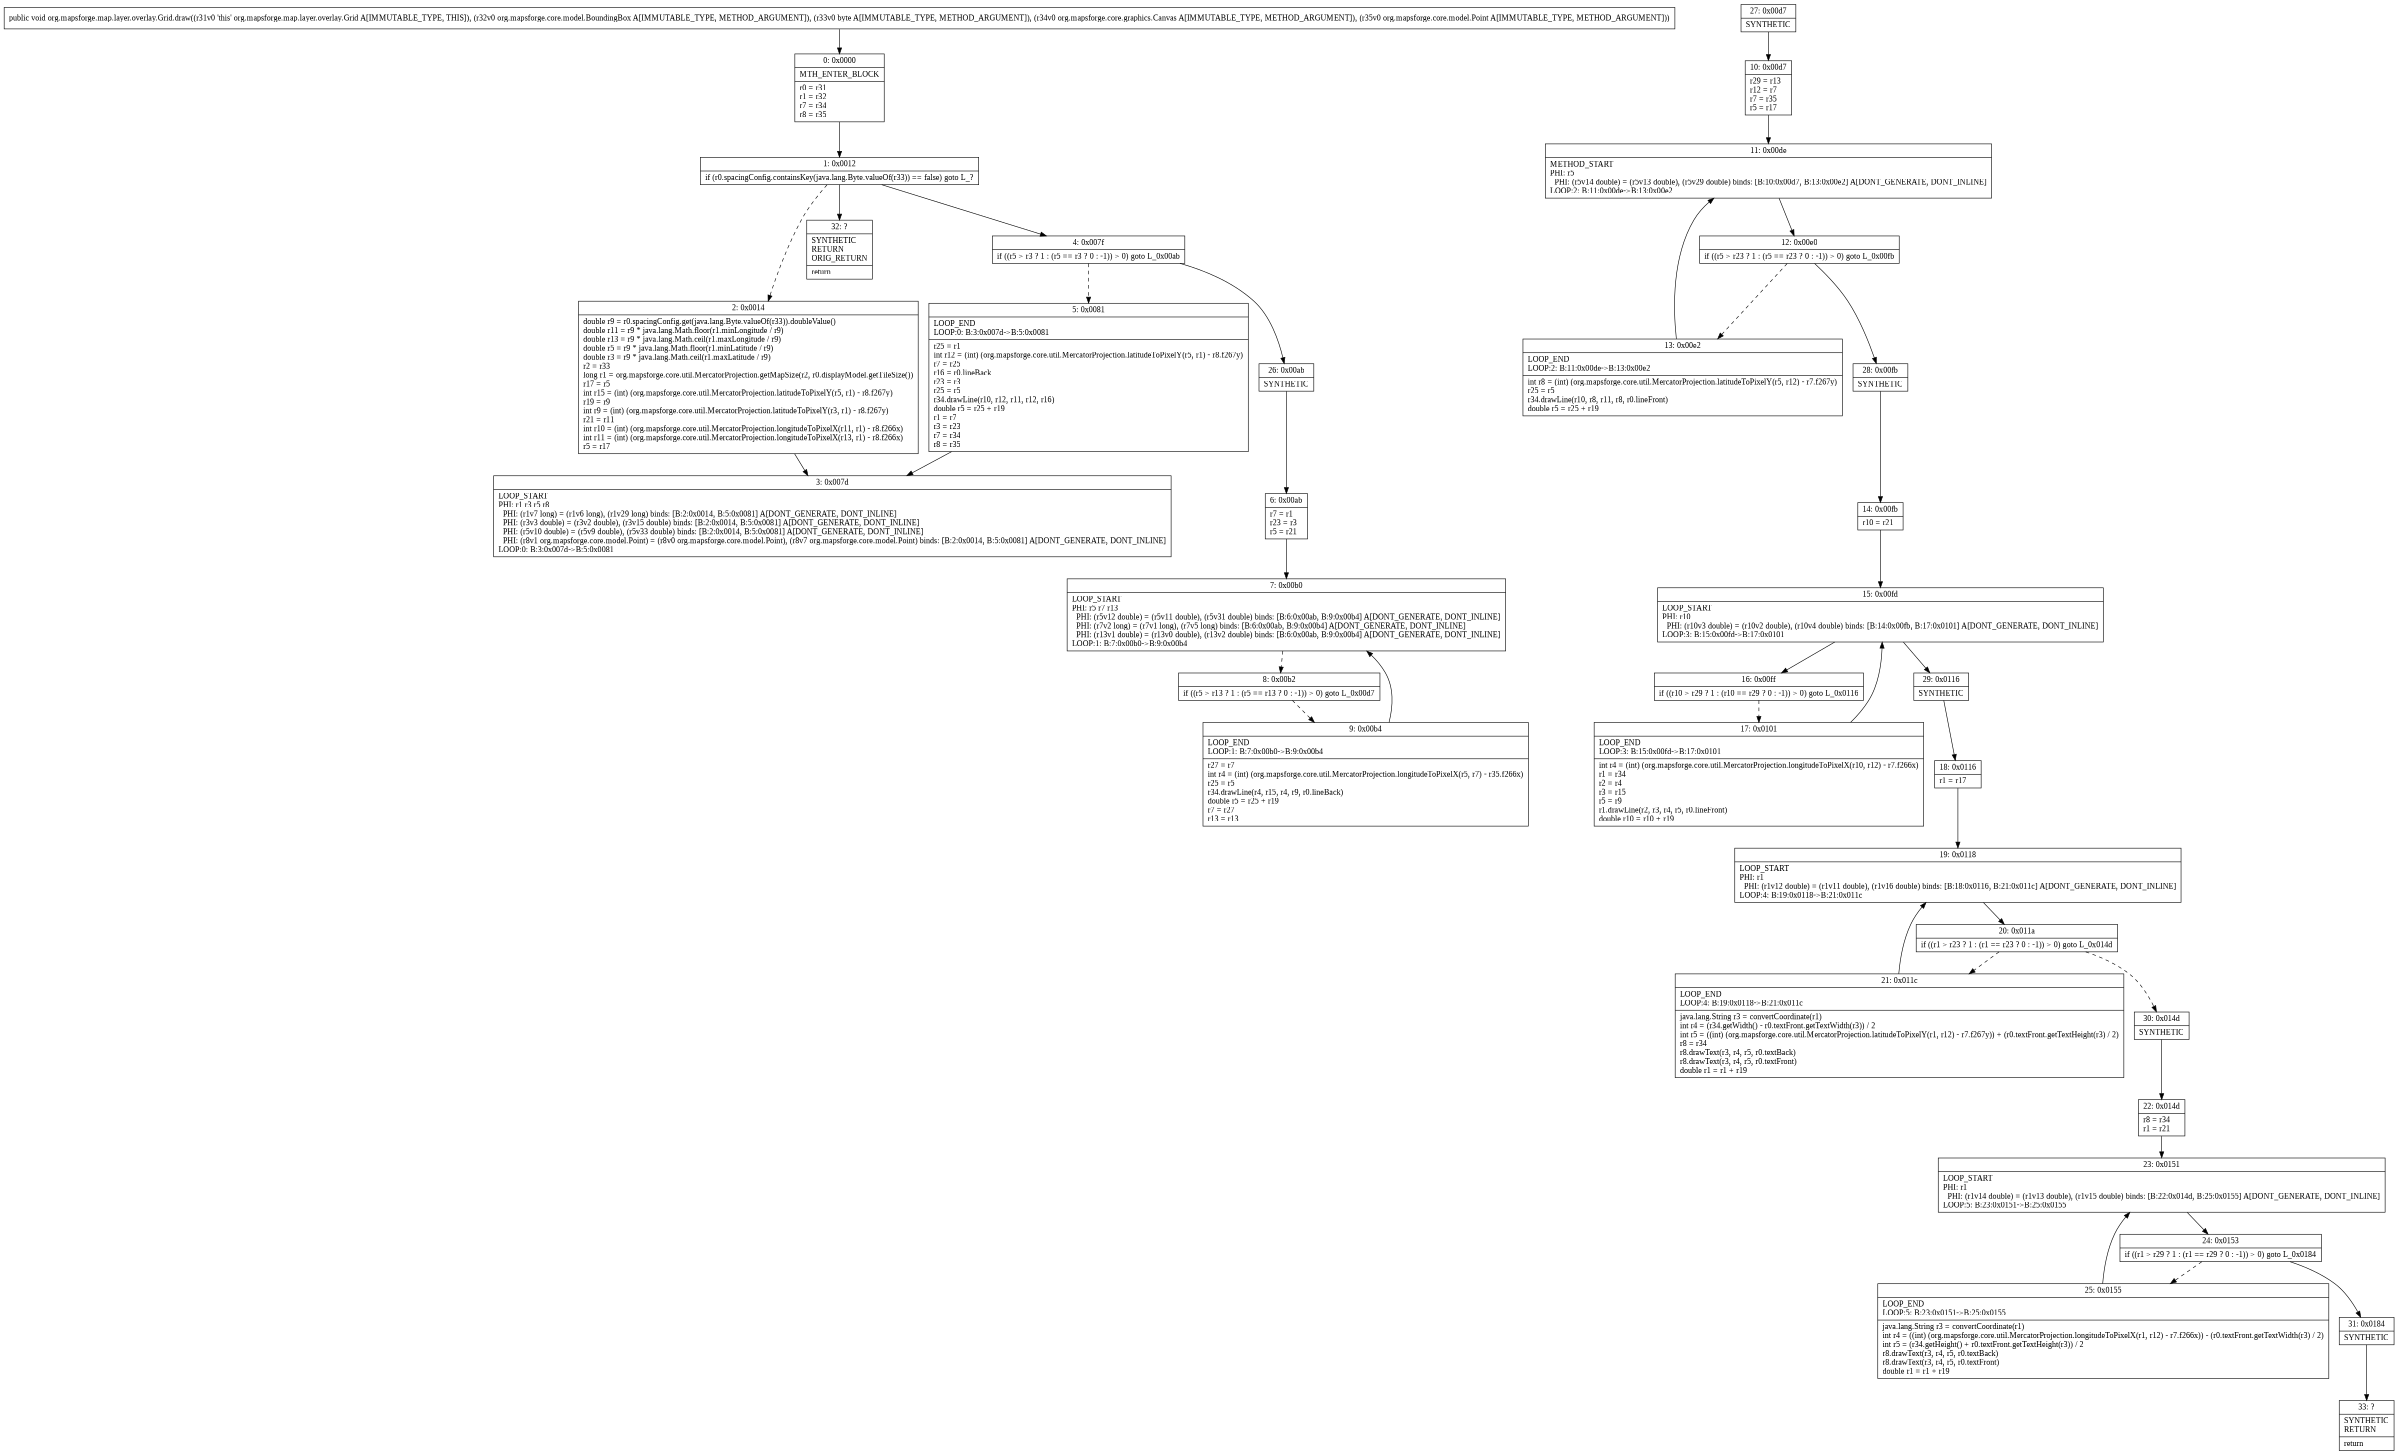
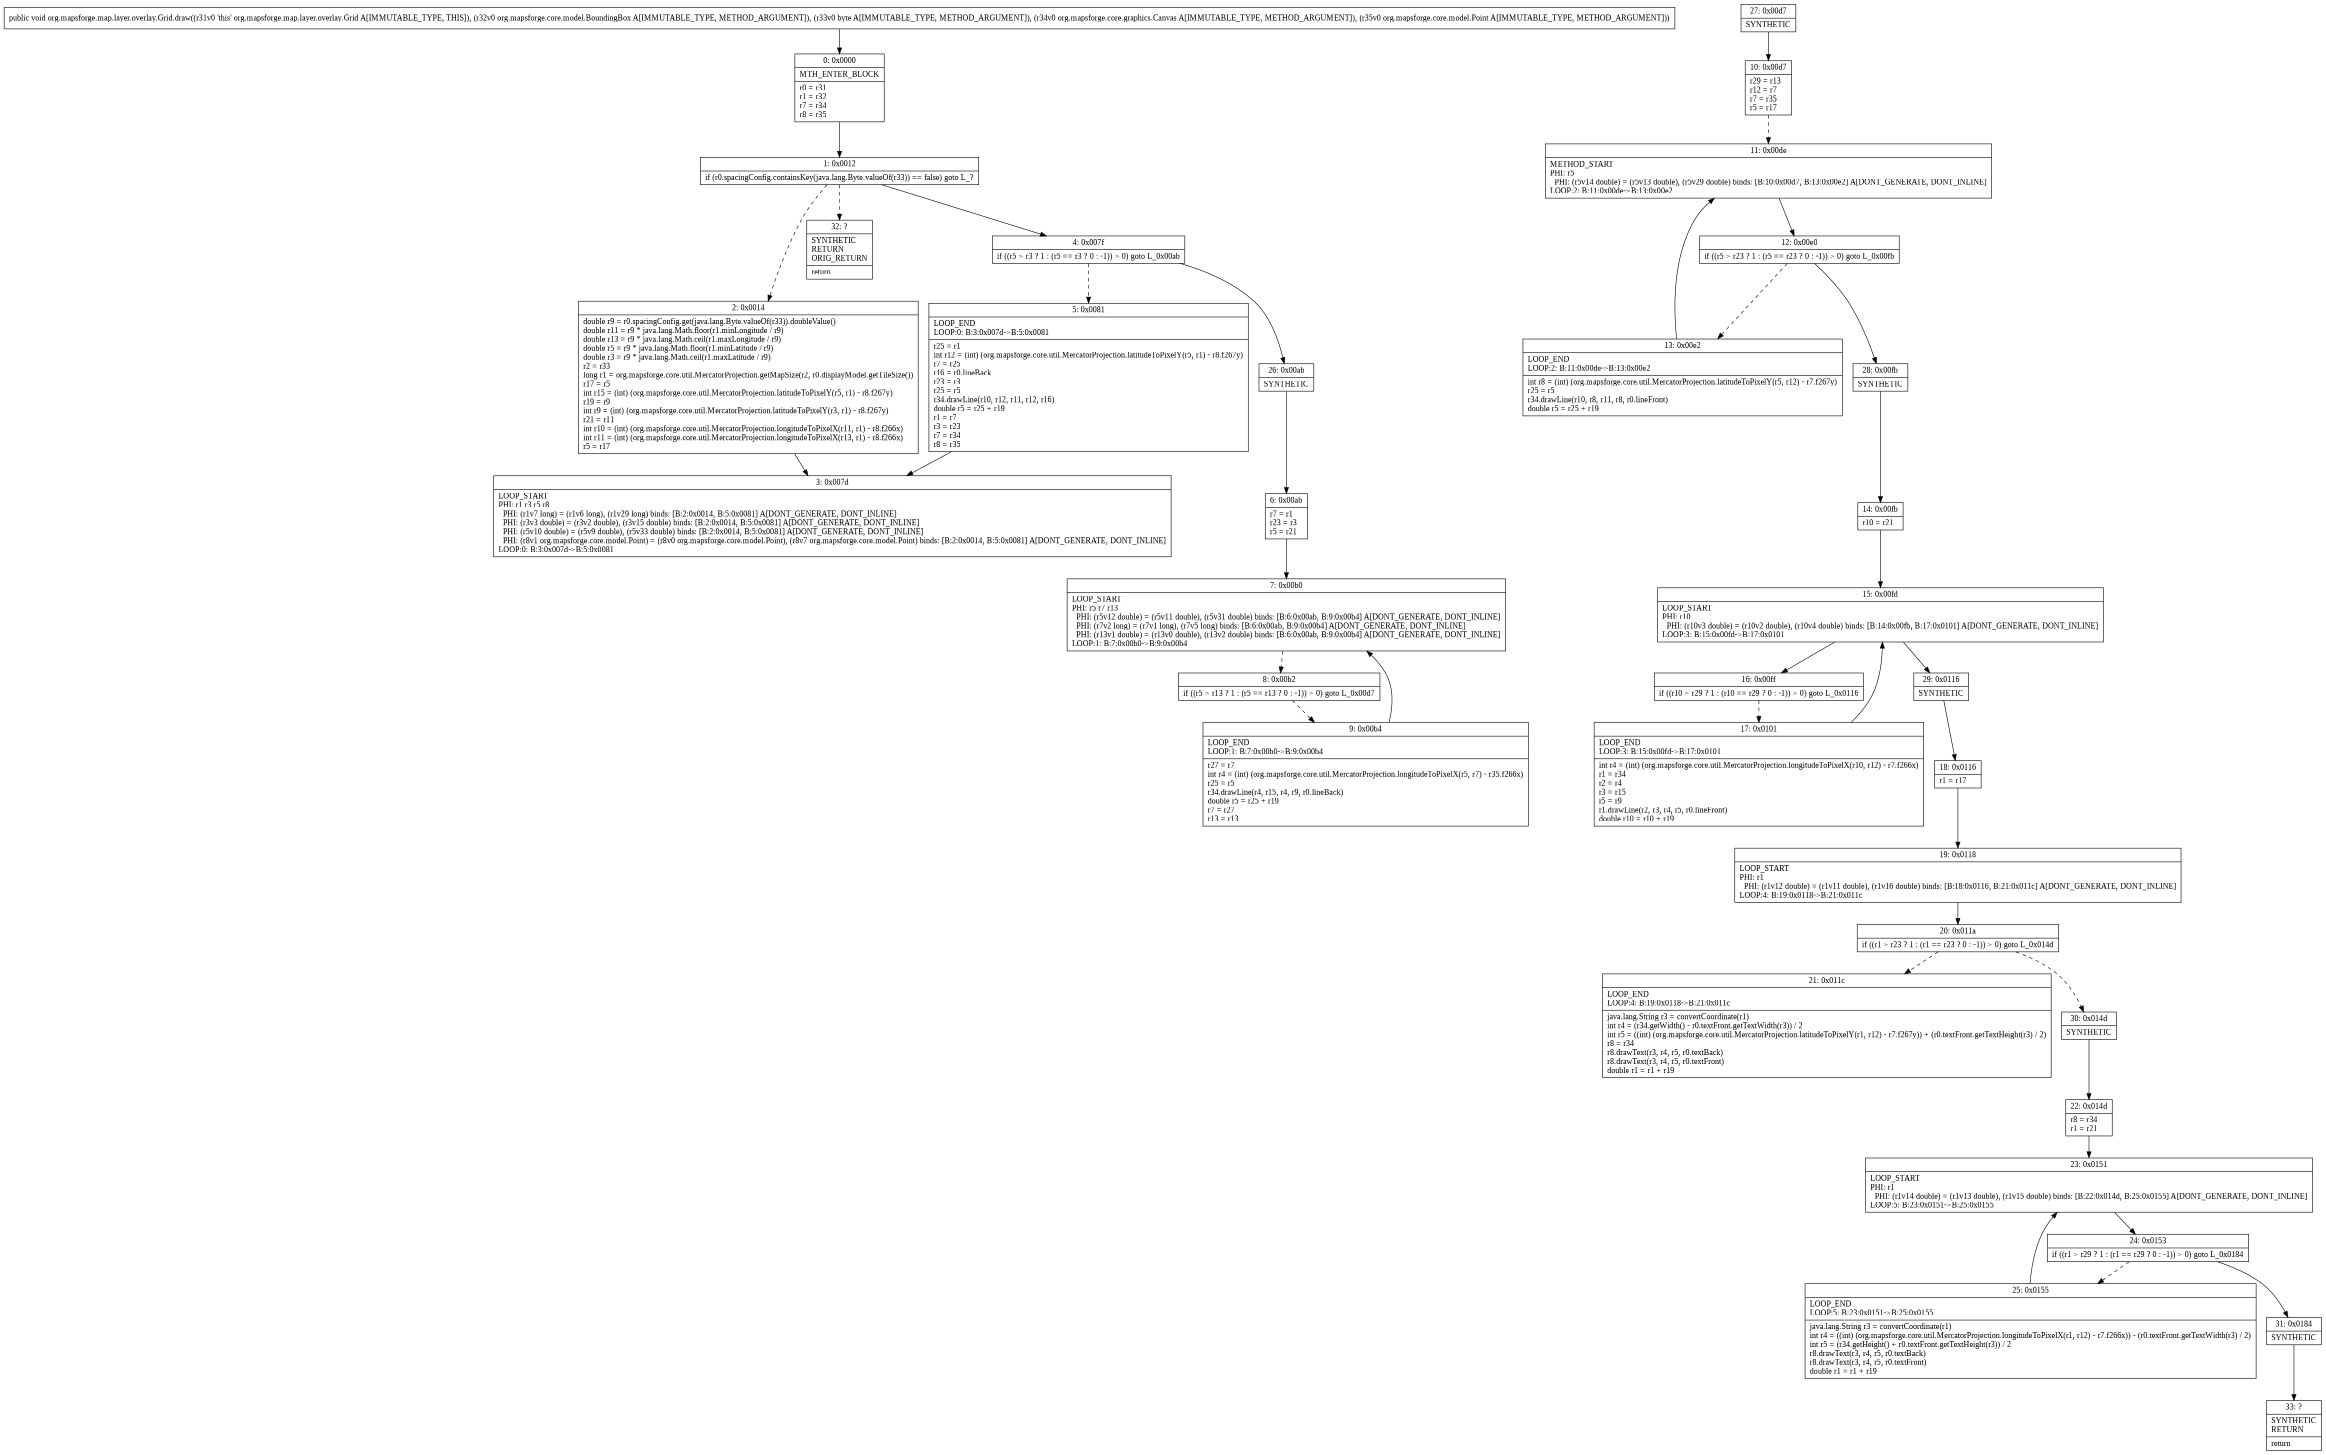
  digraph {
    fontname="Liberation Serif"
    node [fontname="Liberation Serif" shape=record]
    edge [fontname="Liberation Serif"]
    n1 [label="{0\:\ 0x0000|MTH_ENTER_BLOCK\l|r0 = r31\lr1 = r32\lr7 = r34\lr8 = r35\l}"]
    n2 [label="{1\:\ 0x0012|if (r0.spacingConfig.containsKey(java.lang.Byte.valueOf(r33)) == false) goto L_?\l}"]
    n3 [label="{2\:\ 0x0014|double r9 = r0.spacingConfig.get(java.lang.Byte.valueOf(r33)).doubleValue()\ldouble r11 = r9 * java.lang.Math.floor(r1.minLongitude \/ r9)\ldouble r13 = r9 * java.lang.Math.ceil(r1.maxLongitude \/ r9)\ldouble r5 = r9 * java.lang.Math.floor(r1.minLatitude \/ r9)\ldouble r3 = r9 * java.lang.Math.ceil(r1.maxLatitude \/ r9)\lr2 = r33\llong r1 = org.mapsforge.core.util.MercatorProjection.getMapSize(r2, r0.displayModel.getTileSize())\lr17 = r5\lint r15 = (int) (org.mapsforge.core.util.MercatorProjection.latitudeToPixelY(r5, r1) \- r8.f267y)\lr19 = r9\lint r9 = (int) (org.mapsforge.core.util.MercatorProjection.latitudeToPixelY(r3, r1) \- r8.f267y)\lr21 = r11\lint r10 = (int) (org.mapsforge.core.util.MercatorProjection.longitudeToPixelX(r11, r1) \- r8.f266x)\lint r11 = (int) (org.mapsforge.core.util.MercatorProjection.longitudeToPixelX(r13, r1) \- r8.f266x)\lr5 = r17\l}"]
    n4 [label="{32\:\ ?|SYNTHETIC\lRETURN\lORIG_RETURN\l|return\l}"]
    n5 [label="{4\:\ 0x007f|if ((r5 \> r3 ? 1 : (r5 == r3 ? 0 : \-1)) \> 0) goto L_0x00ab\l}"]
    n6 [label="{3\:\ 0x007d|LOOP_START\lPHI: r1 r3 r5 r8 \l  PHI: (r1v7 long) = (r1v6 long), (r1v29 long) binds: [B:2:0x0014, B:5:0x0081] A[DONT_GENERATE, DONT_INLINE]\l  PHI: (r3v3 double) = (r3v2 double), (r3v15 double) binds: [B:2:0x0014, B:5:0x0081] A[DONT_GENERATE, DONT_INLINE]\l  PHI: (r5v10 double) = (r5v9 double), (r5v33 double) binds: [B:2:0x0014, B:5:0x0081] A[DONT_GENERATE, DONT_INLINE]\l  PHI: (r8v1 org.mapsforge.core.model.Point) = (r8v0 org.mapsforge.core.model.Point), (r8v7 org.mapsforge.core.model.Point) binds: [B:2:0x0014, B:5:0x0081] A[DONT_GENERATE, DONT_INLINE]\lLOOP:0: B:3:0x007d\-\>B:5:0x0081\l}"]
    n7 [label="{5\:\ 0x0081|LOOP_END\lLOOP:0: B:3:0x007d\-\>B:5:0x0081\l|r25 = r1\lint r12 = (int) (org.mapsforge.core.util.MercatorProjection.latitudeToPixelY(r5, r1) \- r8.f267y)\lr7 = r25\lr16 = r0.lineBack\lr23 = r3\lr25 = r5\lr34.drawLine(r10, r12, r11, r12, r16)\ldouble r5 = r25 + r19\lr1 = r7\lr3 = r23\lr7 = r34\lr8 = r35\l}"]
    n8 [label="{26\:\ 0x00ab|SYNTHETIC\l}"]
    n9 [label="{6\:\ 0x00ab|r7 = r1\lr23 = r3\lr5 = r21\l}"]
    n10 [label="{7\:\ 0x00b0|LOOP_START\lPHI: r5 r7 r13 \l  PHI: (r5v12 double) = (r5v11 double), (r5v31 double) binds: [B:6:0x00ab, B:9:0x00b4] A[DONT_GENERATE, DONT_INLINE]\l  PHI: (r7v2 long) = (r7v1 long), (r7v5 long) binds: [B:6:0x00ab, B:9:0x00b4] A[DONT_GENERATE, DONT_INLINE]\l  PHI: (r13v1 double) = (r13v0 double), (r13v2 double) binds: [B:6:0x00ab, B:9:0x00b4] A[DONT_GENERATE, DONT_INLINE]\lLOOP:1: B:7:0x00b0\-\>B:9:0x00b4\l}"]
    n11 [label="{8\:\ 0x00b2|if ((r5 \> r13 ? 1 : (r5 == r13 ? 0 : \-1)) \> 0) goto L_0x00d7\l}"]
    n12 [label="{9\:\ 0x00b4|LOOP_END\lLOOP:1: B:7:0x00b0\-\>B:9:0x00b4\l|r27 = r7\lint r4 = (int) (org.mapsforge.core.util.MercatorProjection.longitudeToPixelX(r5, r7) \- r35.f266x)\lr25 = r5\lr34.drawLine(r4, r15, r4, r9, r0.lineBack)\ldouble r5 = r25 + r19\lr7 = r27\lr13 = r13\l}"]
    n13 [label="{27\:\ 0x00d7|SYNTHETIC\l}"]
    n14 [label="{10\:\ 0x00d7|r29 = r13\lr12 = r7\lr7 = r35\lr5 = r17\l}"]
    n15 [label="{11\:\ 0x00de|METHOD_START\lPHI: r5 \l  PHI: (r5v14 double) = (r5v13 double), (r5v29 double) binds: [B:10:0x00d7, B:13:0x00e2] A[DONT_GENERATE, DONT_INLINE]\lLOOP:2: B:11:0x00de\-\>B:13:0x00e2\l}"]
    n16 [label="{12\:\ 0x00e0|if ((r5 \> r23 ? 1 : (r5 == r23 ? 0 : \-1)) \> 0) goto L_0x00fb\l}"]
    n17 [label="{13\:\ 0x00e2|LOOP_END\lLOOP:2: B:11:0x00de\-\>B:13:0x00e2\l|int r8 = (int) (org.mapsforge.core.util.MercatorProjection.latitudeToPixelY(r5, r12) \- r7.f267y)\lr25 = r5\lr34.drawLine(r10, r8, r11, r8, r0.lineFront)\ldouble r5 = r25 + r19\l}"]
    n18 [label="{28\:\ 0x00fb|SYNTHETIC\l}"]
    n19 [label="{14\:\ 0x00fb|r10 = r21\l}"]
    n20 [label="{15\:\ 0x00fd|LOOP_START\lPHI: r10 \l  PHI: (r10v3 double) = (r10v2 double), (r10v4 double) binds: [B:14:0x00fb, B:17:0x0101] A[DONT_GENERATE, DONT_INLINE]\lLOOP:3: B:15:0x00fd\-\>B:17:0x0101\l}"]
    n21 [label="{16\:\ 0x00ff|if ((r10 \> r29 ? 1 : (r10 == r29 ? 0 : \-1)) \> 0) goto L_0x0116\l}"]
    n22 [label="{29\:\ 0x0116|SYNTHETIC\l}"]
    n23 [label="{17\:\ 0x0101|LOOP_END\lLOOP:3: B:15:0x00fd\-\>B:17:0x0101\l|int r4 = (int) (org.mapsforge.core.util.MercatorProjection.longitudeToPixelX(r10, r12) \- r7.f266x)\lr1 = r34\lr2 = r4\lr3 = r15\lr5 = r9\lr1.drawLine(r2, r3, r4, r5, r0.lineFront)\ldouble r10 = r10 + r19\l}"]
    n24 [label="{18\:\ 0x0116|r1 = r17\l}"]
    n25 [label="{19\:\ 0x0118|LOOP_START\lPHI: r1 \l  PHI: (r1v12 double) = (r1v11 double), (r1v16 double) binds: [B:18:0x0116, B:21:0x011c] A[DONT_GENERATE, DONT_INLINE]\lLOOP:4: B:19:0x0118\-\>B:21:0x011c\l}"]
    n26 [label="{20\:\ 0x011a|if ((r1 \> r23 ? 1 : (r1 == r23 ? 0 : \-1)) \> 0) goto L_0x014d\l}"]
    n27 [label="{21\:\ 0x011c|LOOP_END\lLOOP:4: B:19:0x0118\-\>B:21:0x011c\l|java.lang.String r3 = convertCoordinate(r1)\lint r4 = (r34.getWidth() \- r0.textFront.getTextWidth(r3)) \/ 2\lint r5 = ((int) (org.mapsforge.core.util.MercatorProjection.latitudeToPixelY(r1, r12) \- r7.f267y)) + (r0.textFront.getTextHeight(r3) \/ 2)\lr8 = r34\lr8.drawText(r3, r4, r5, r0.textBack)\lr8.drawText(r3, r4, r5, r0.textFront)\ldouble r1 = r1 + r19\l}"]
    n28 [label="{30\:\ 0x014d|SYNTHETIC\l}"]
    n29 [label="{22\:\ 0x014d|r8 = r34\lr1 = r21\l}"]
    n30 [label="{23\:\ 0x0151|LOOP_START\lPHI: r1 \l  PHI: (r1v14 double) = (r1v13 double), (r1v15 double) binds: [B:22:0x014d, B:25:0x0155] A[DONT_GENERATE, DONT_INLINE]\lLOOP:5: B:23:0x0151\-\>B:25:0x0155\l}"]
    n31 [label="{24\:\ 0x0153|if ((r1 \> r29 ? 1 : (r1 == r29 ? 0 : \-1)) \> 0) goto L_0x0184\l}"]
    n32 [label="{25\:\ 0x0155|LOOP_END\lLOOP:5: B:23:0x0151\-\>B:25:0x0155\l|java.lang.String r3 = convertCoordinate(r1)\lint r4 = ((int) (org.mapsforge.core.util.MercatorProjection.longitudeToPixelX(r1, r12) \- r7.f266x)) \- (r0.textFront.getTextWidth(r3) \/ 2)\lint r5 = (r34.getHeight() + r0.textFront.getTextHeight(r3)) \/ 2\lr8.drawText(r3, r4, r5, r0.textBack)\lr8.drawText(r3, r4, r5, r0.textFront)\ldouble r1 = r1 + r19\l}"]
    n33 [label="{31\:\ 0x0184|SYNTHETIC\l}"]
    n34 [label="{33\:\ ?|SYNTHETIC\lRETURN\l|return\l}"]
    n35 [label="{public void org.mapsforge.map.layer.overlay.Grid.draw((r31v0 'this' org.mapsforge.map.layer.overlay.Grid A[IMMUTABLE_TYPE, THIS]), (r32v0 org.mapsforge.core.model.BoundingBox A[IMMUTABLE_TYPE, METHOD_ARGUMENT]), (r33v0 byte A[IMMUTABLE_TYPE, METHOD_ARGUMENT]), (r34v0 org.mapsforge.core.graphics.Canvas A[IMMUTABLE_TYPE, METHOD_ARGUMENT]), (r35v0 org.mapsforge.core.model.Point A[IMMUTABLE_TYPE, METHOD_ARGUMENT])) }"]
    n1 -> n2
    n2 -> n3 [style=dashed]
-   n2 -> n4
+   n2 -> n4 [style=dashed]
    n2 -> n5
    n3 -> n6
    n5 -> n7 [style=dashed]
    n5 -> n8
    n7 -> n6
    n8 -> n9
    n9 -> n10
    n10 -> n11 [style=dashed]
    n11 -> n12 [style=dashed]
    n12 -> n10
    n13 -> n14
-   n14 -> n15
+   n14 -> n15 [style=dashed]
    n15 -> n16
    n16 -> n17 [style=dashed]
    n16 -> n18
    n17 -> n15
    n18 -> n19
    n19 -> n20
    n20 -> n21
    n20 -> n22
    n21 -> n23 [style=dashed]
    n22 -> n24
    n23 -> n20
    n24 -> n25
    n25 -> n26
    n26 -> n27 [style=dashed]
    n26 -> n28 [style=dashed]
-   n27 -> n25
    n28 -> n29
    n29 -> n30
    n30 -> n31
    n31 -> n32 [style=dashed]
    n31 -> n33
    n32 -> n30
    n33 -> n34
    n35 -> n1
  }
